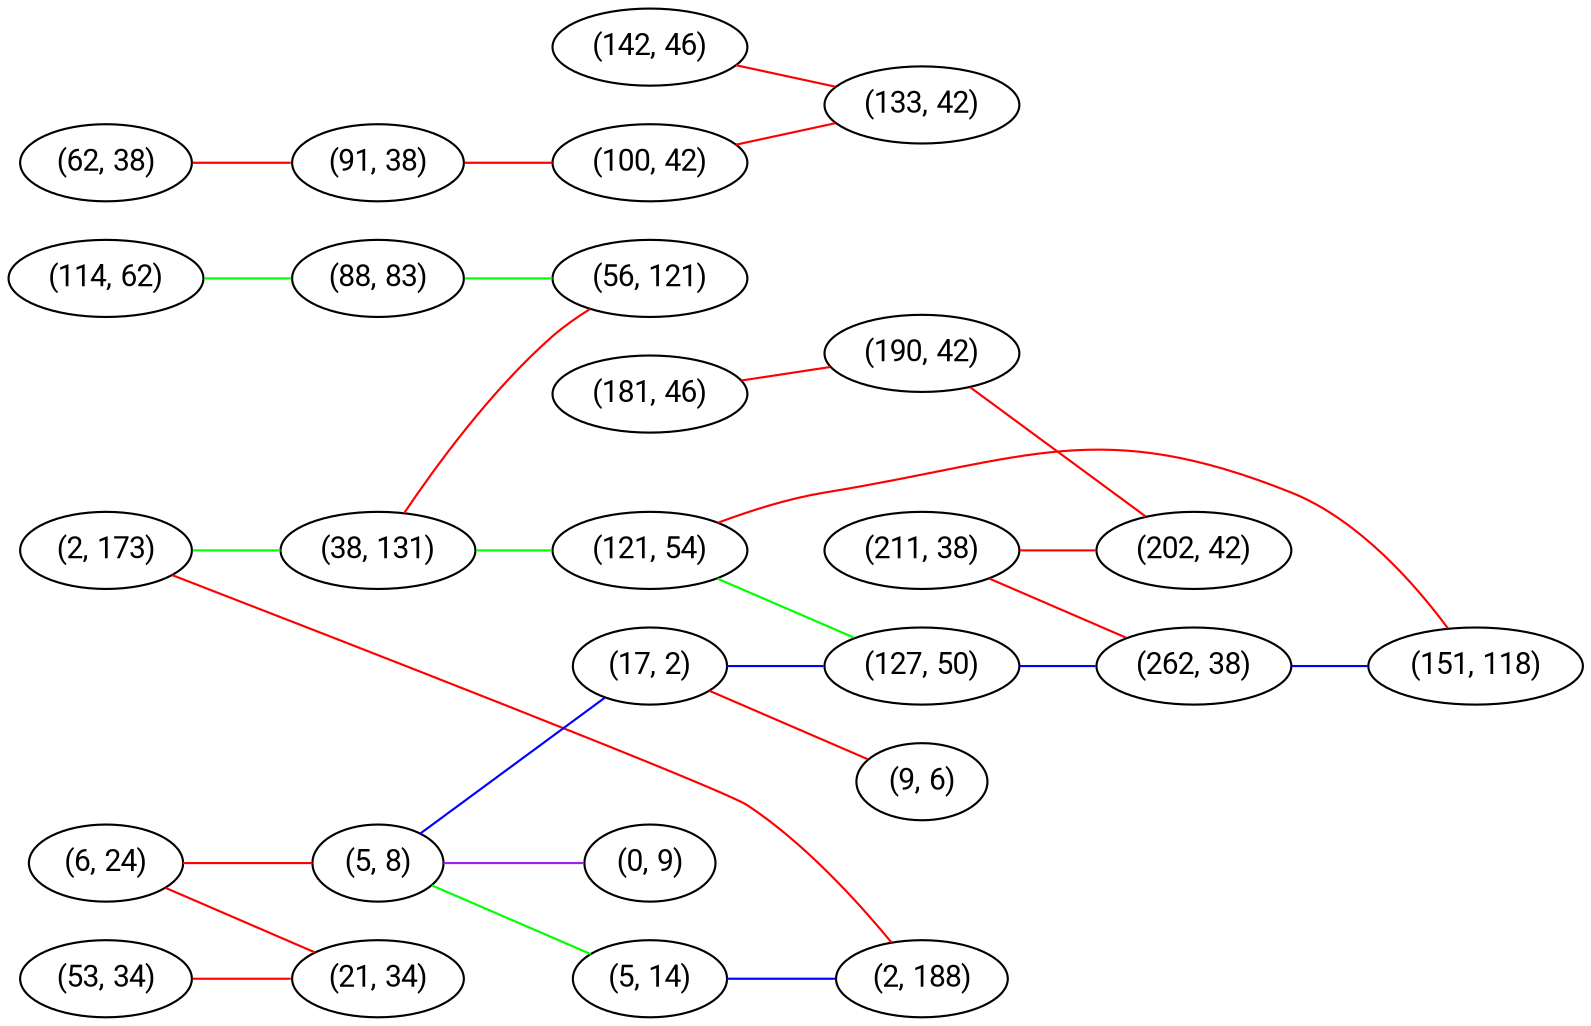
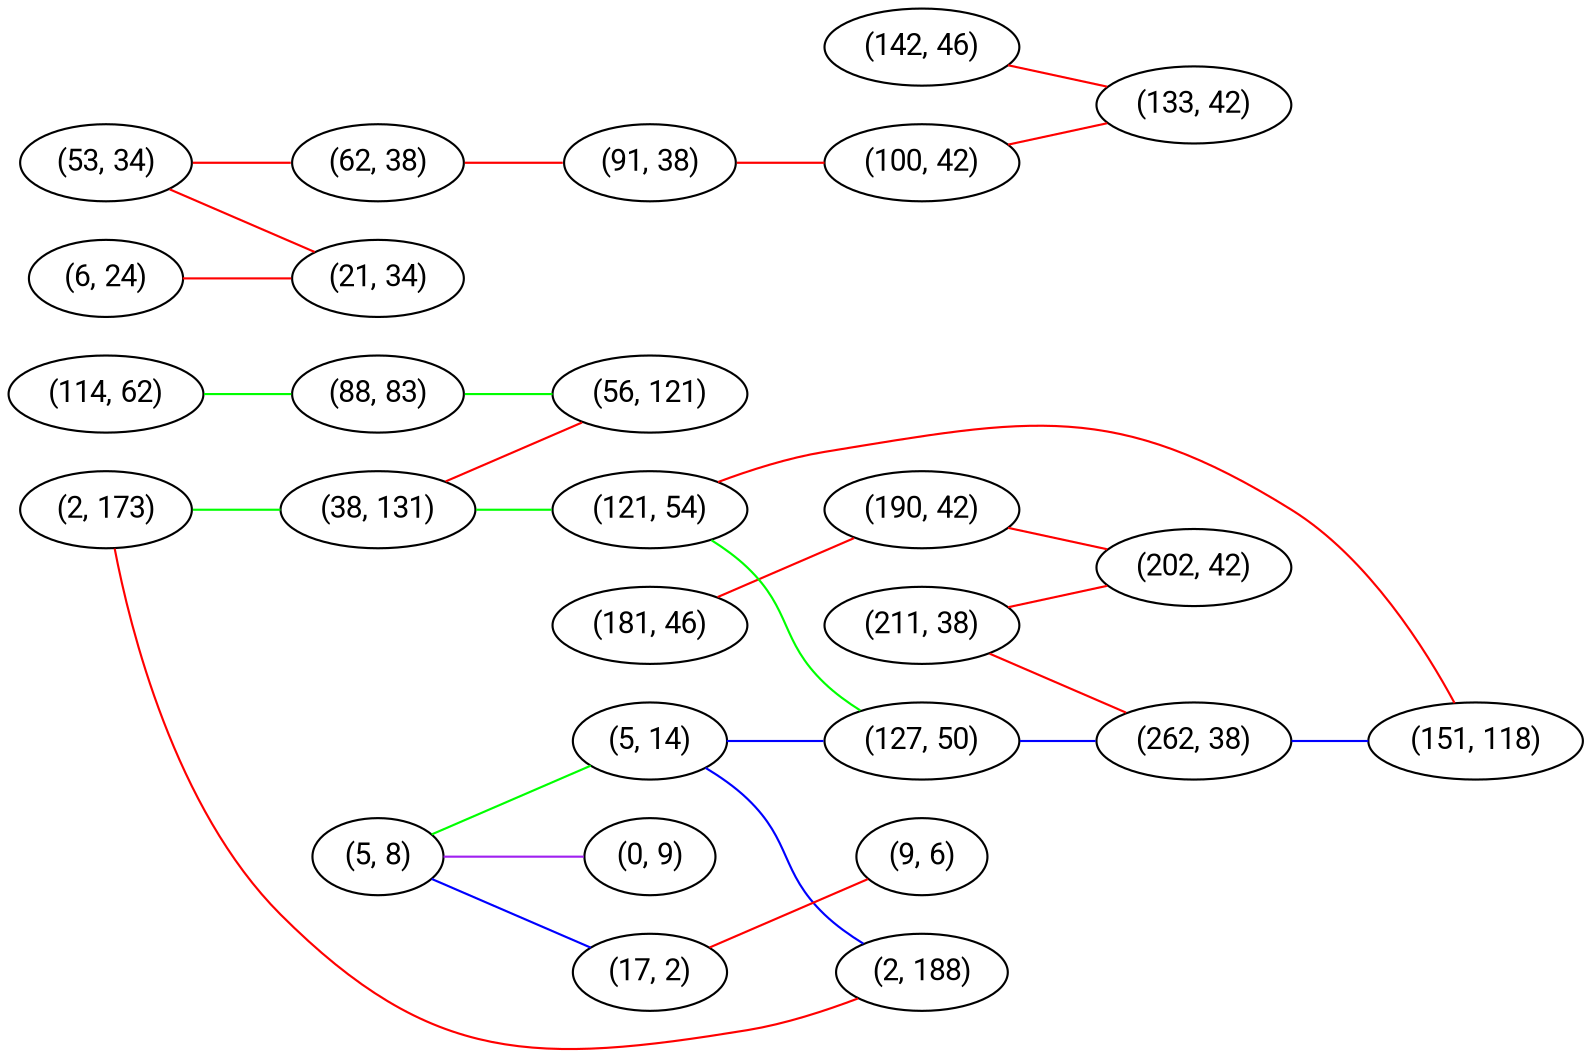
  graph {
    fontname=Roboto
    rankdir=LR
    node [fontname=Roboto]
    edge [color=red fontname=Roboto weight=1]
    "(181, 46)"
    "(190, 42)"
    "(202, 42)"
    "(142, 46)"
    "(133, 42)"
    "(53, 34)"
    "(62, 38)"
    "(21, 34)"
    "(91, 38)"
    "(2, 173)"
    "(2, 188)"
    "(38, 131)"
    "(121, 54)"
    "(56, 121)"
    "(6, 24)"
    "(5, 8)"
    "(5, 14)"
    "(17, 2)"
    n19 [label="(0, 9)"]
    "(114, 62)"
    "(88, 83)"
    "(127, 50)"
    "(151, 118)"
    "(9, 6)"
    "(100, 42)"
    "(211, 38)"
    "(262, 38)"
    "(181, 46)" -- "(190, 42)"
    "(190, 42)" -- "(202, 42)"
    "(142, 46)" -- "(133, 42)"
+   "(53, 34)" -- "(62, 38)"
    "(53, 34)" -- "(21, 34)"
    "(62, 38)" -- "(91, 38)"
    "(91, 38)" -- "(100, 42)"
    "(2, 173)" -- "(2, 188)"
    "(2, 173)" -- "(38, 131)" [color=green weight=2]
    "(38, 131)" -- "(121, 54)" [color=green weight=2]
    "(38, 131)" -- "(56, 121)"
    "(121, 54)" -- "(127, 50)" [color=green weight=2]
    "(121, 54)" -- "(151, 118)"
    "(6, 24)" -- "(21, 34)"
-   "(6, 24)" -- "(5, 8)"
    "(5, 8)" -- "(5, 14)" [color=green weight=3]
    "(5, 8)" -- "(17, 2)" [color=blue weight=3]
    "(5, 8)" -- n19 [color=purple weight=4]
    "(5, 14)" -- "(2, 188)" [color=blue weight=3]
-   "(17, 2)" -- "(127, 50)" [color=blue weight=3]
+   "(5, 14)" -- "(127, 50)" [color=blue weight=3]
    "(17, 2)" -- "(9, 6)"
    "(114, 62)" -- "(88, 83)" [color=green weight=2]
    "(88, 83)" -- "(56, 121)" [color=green weight=2]
    "(127, 50)" -- "(262, 38)" [color=blue weight=3]
    "(100, 42)" -- "(133, 42)"
    "(211, 38)" -- "(202, 42)"
    "(211, 38)" -- "(262, 38)"
    "(262, 38)" -- "(151, 118)" [color=blue weight=3]
  }
